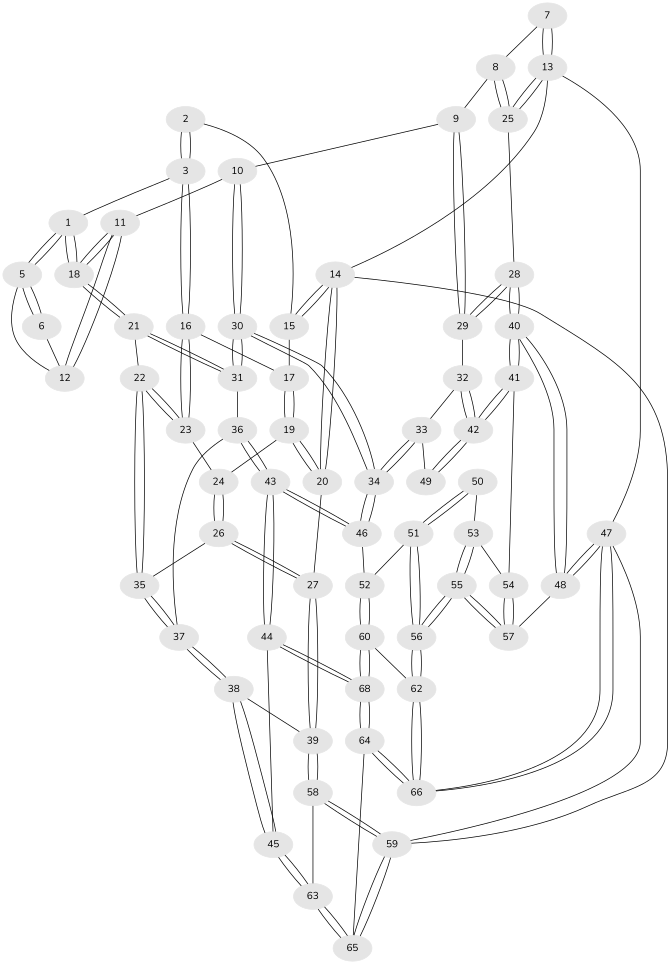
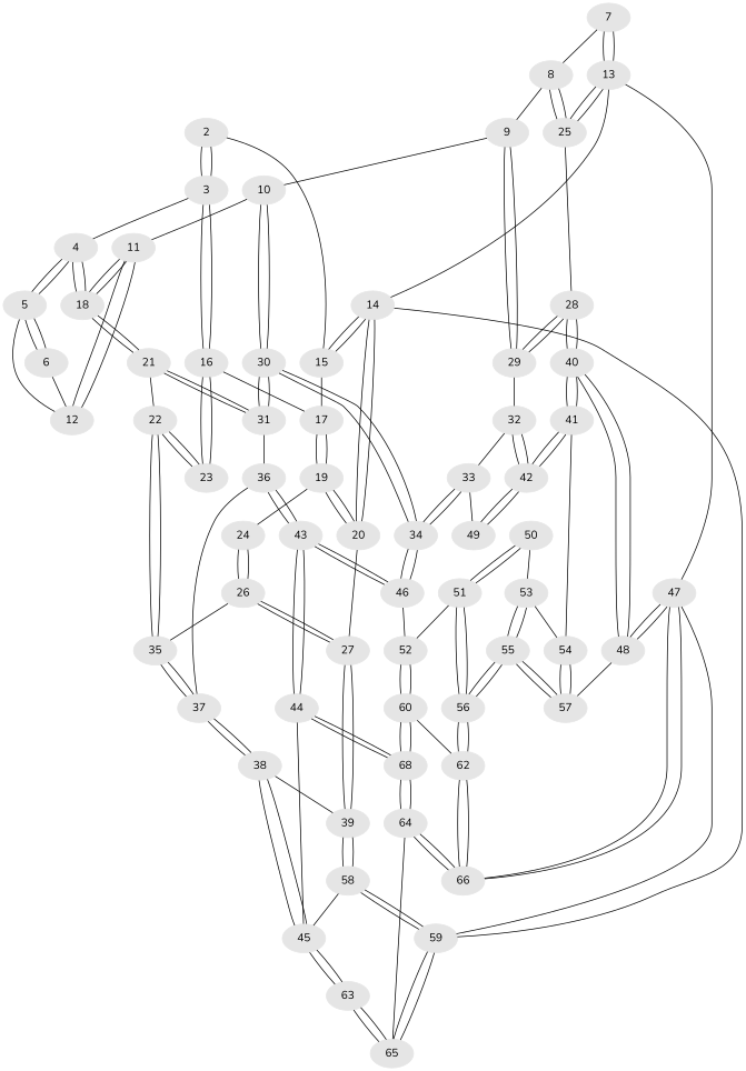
  graph {
    fontname=Nunito
    node [color=gray90 fontname=Nunito style=filled]
    edge [fontname=Nunito]
    2
    3
    15
    7
    8
    13
-   4 [label=1]
+   4
    16
    17
    5
    18
    23
    6
    12
    21
    9
    25
    14
    47
    10
    29
    28
    11
    30
    32
    31
    34
    20
    59
    48
    66
    27
    65
    19
    24
    22
    26
    39
    35
    36
    37
    40
    58
    41
    33
    42
    46
    43
    49
    52
    38
    44
    45
    63
    54
    57
    n57 [label=68]
    64
    60
    50
    51
    53
    56
    55
    62
    2 -- 3
    2 -- 3
    2 -- 15
    3 -- 4
    3 -- 16
    3 -- 16
    15 -- 17
    7 -- 8
    7 -- 13
    7 -- 13
    8 -- 9
    8 -- 25
    8 -- 25
    13 -- 25
    13 -- 25
    13 -- 14
    13 -- 47
    4 -- 5
    4 -- 5
    4 -- 18
    4 -- 18
    16 -- 17
    16 -- 23
    16 -- 23
    17 -- 19
    17 -- 19
    5 -- 6
    5 -- 6
    5 -- 12
    18 -- 21
    18 -- 21
-   23 -- 24
    6 -- 12
    21 -- 31
    21 -- 31
    21 -- 22
    9 -- 10
    9 -- 29
    9 -- 29
    25 -- 28
    14 -- 15
    14 -- 15
    14 -- 20
    14 -- 20
    14 -- 59
    47 -- 59
    47 -- 48
    47 -- 48
    47 -- 66
    47 -- 66
    10 -- 11
    10 -- 30
    10 -- 30
    29 -- 32
    28 -- 29
    28 -- 29
    28 -- 40
    28 -- 40
    11 -- 18
    11 -- 18
    11 -- 12
    11 -- 12
    30 -- 31
    30 -- 31
    30 -- 34
    30 -- 34
    32 -- 33
    32 -- 42
    32 -- 42
    31 -- 36
    34 -- 46
    34 -- 46
    20 -- 27
    59 -- 65
    59 -- 65
    48 -- 57
    27 -- 39
    27 -- 39
    19 -- 20
    19 -- 20
    19 -- 24
    24 -- 26
    24 -- 26
    22 -- 23
    22 -- 23
    22 -- 35
    22 -- 35
    26 -- 27
    26 -- 27
    26 -- 35
    39 -- 58
    39 -- 58
    35 -- 37
    35 -- 37
    36 -- 37
    36 -- 43
    36 -- 43
    37 -- 38
    37 -- 38
    40 -- 48
    40 -- 48
    40 -- 41
    40 -- 41
    58 -- 59
    58 -- 59
-   58 -- 63
+   58 -- 45
    41 -- 42
    41 -- 42
    41 -- 54
    33 -- 34
    33 -- 34
    33 -- 49
    42 -- 49
    42 -- 49
    46 -- 52
    43 -- 46
    43 -- 46
    43 -- 44
    43 -- 44
    52 -- 60
    52 -- 60
    38 -- 39
    38 -- 45
    38 -- 45
    44 -- 45
    44 -- n57
    44 -- n57
    45 -- 63
    45 -- 63
    63 -- 65
    63 -- 65
    54 -- 57
    54 -- 57
    n57 -- 64
    n57 -- 64
    64 -- 66
    64 -- 66
    64 -- 65
    60 -- n57
    60 -- n57
    60 -- 62
    50 -- 51
    50 -- 51
    50 -- 53
    51 -- 52
    51 -- 56
    51 -- 56
    53 -- 54
    53 -- 55
    53 -- 55
    56 -- 62
    56 -- 62
    55 -- 57
    55 -- 57
    55 -- 56
    55 -- 56
    62 -- 66
    62 -- 66
  }
